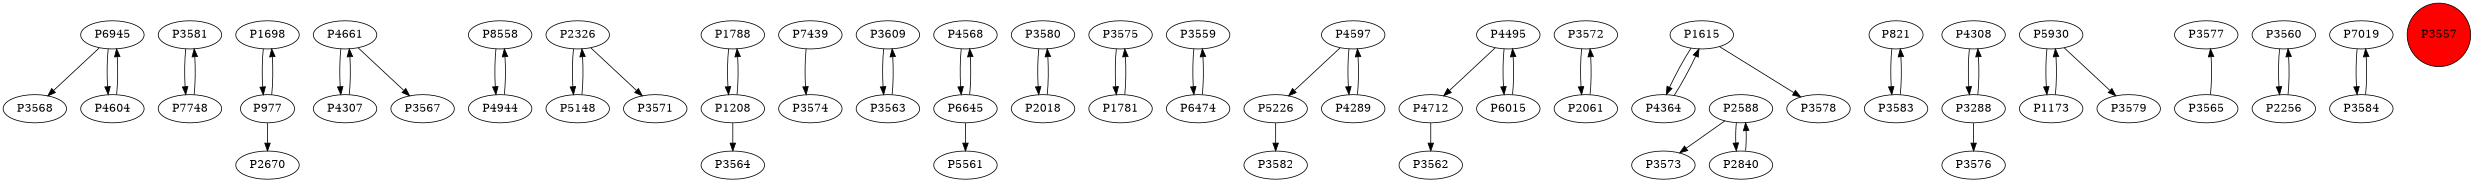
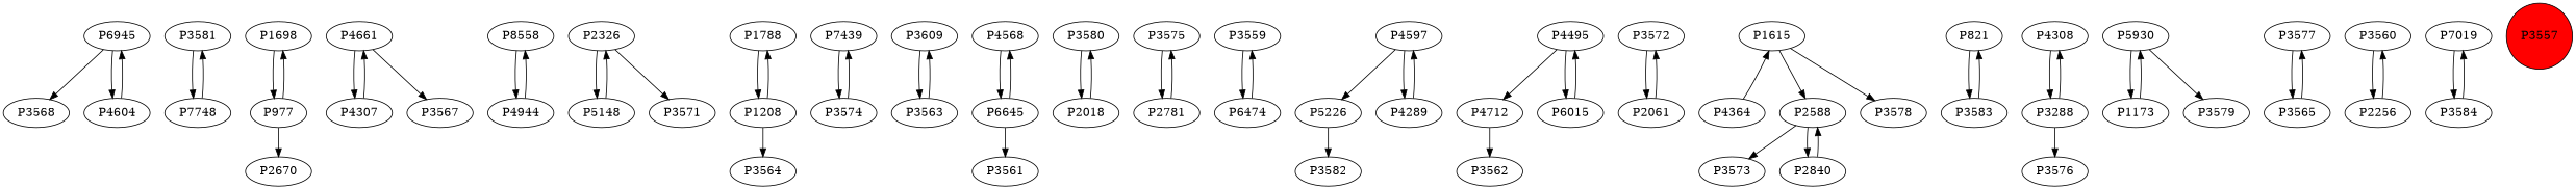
  digraph {
    P6945
    P3568
    P4604
    P3581
    P7748
    P1698
    P977
    P2670
    P4661
    P4307
    P3567
    n12 [label=P8558]
    P4944
    P2326
    P5148
    P3571
    P1788
    P1208
    P3564
    P7439
    P3574
    P3609
    P3563
    P4568
    P6645
-   P3561 [label=P5561]
+   P3561
    P3580
    P2018
    P3575
-   P2781 [label=P1781]
+   P2781
    P3559
    P6474
    P4597
    P5226
    P4289
    P3582
    P4712
    P3562
    P4495
    P6015
    P3572
    P2061
    P2588
    P3573
    P2840
    P4364
    P1615
    P3578
    P821
    P3583
    P4308
    P3288
    P3576
    P5930
    P1173
    P3579
    P3577
    P3565
    P3560
    P2256
    P7019
    P3584
    P3557 [fillcolor=red shape=circle style=filled]
    P6945 -> P3568
    P6945 -> P4604
    P4604 -> P6945
    P3581 -> P7748
    P7748 -> P3581
    P1698 -> P977
    P977 -> P1698
    P977 -> P2670
    P4661 -> P4307
    P4661 -> P3567
    P4307 -> P4661
    n12 -> P4944
    P4944 -> n12
    P2326 -> P5148
    P2326 -> P3571
    P5148 -> P2326
    P1788 -> P1208
    P1208 -> P1788
    P1208 -> P3564
    P7439 -> P3574
+   P3574 -> P7439
    P3609 -> P3563
    P3563 -> P3609
    P4568 -> P6645
    P6645 -> P4568
    P6645 -> P3561
    P3580 -> P2018
    P2018 -> P3580
    P3575 -> P2781
    P2781 -> P3575
    P3559 -> P6474
    P6474 -> P3559
    P4597 -> P5226
    P4597 -> P4289
    P5226 -> P3582
    P4289 -> P4597
    P4712 -> P3562
    P4495 -> P4712
    P4495 -> P6015
    P6015 -> P4495
    P3572 -> P2061
    P2061 -> P3572
    P2588 -> P3573
    P2588 -> P2840
    P2840 -> P2588
    P4364 -> P1615
-   P1615 -> P4364
+   P1615 -> P2588
    P1615 -> P3578
    P821 -> P3583
    P3583 -> P821
    P4308 -> P3288
    P3288 -> P4308
    P3288 -> P3576
    P5930 -> P1173
    P5930 -> P3579
    P1173 -> P5930
+   P3577 -> P3565
    P3565 -> P3577
    P3560 -> P2256
    P2256 -> P3560
    P7019 -> P3584
    P3584 -> P7019
  }
